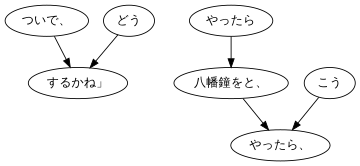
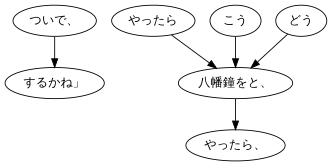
  digraph {
    n1 [label="ついで、"]
    n2 [label="するかね」"]
    n3 [label="やったら"]
    n4 [label="八幡鐘をと、"]
    n5 [label="やったら、"]
    n6 [label="こう"]
    n7 [label="どう"]
    n1 -> n2
    n3 -> n4
    n4 -> n5
-   n6 -> n5
-   n7 -> n2
+   n6 -> n4
+   n7 -> n4
  }
